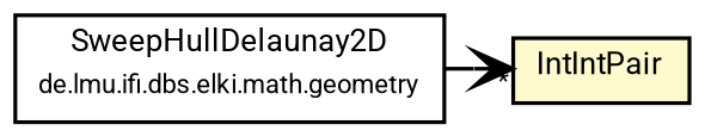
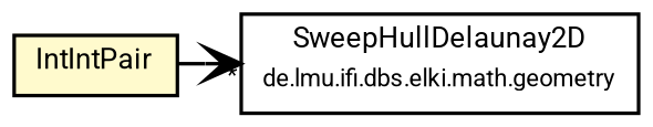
  digraph {
    nodesep=0.15
    rankdir=LR
    ranksep=0.25
    fontname="Patrick Hand"
    node [fontcolor=black fontname="Patrick Hand" fontsize=8 margin=0 shape=plaintext]
    n1 [height=0 label=<<table title="de.lmu.ifi.dbs.elki.math.geometry.SweepHullDelaunay2D" border="0" cellborder="1" cellspacing="0" cellpadding="2" href="../../math/geometry/SweepHullDelaunay2D.html" target="_parent"> 		<tr><td><table border="0" cellspacing="0" cellpadding="1"> 		<tr><td align="center" balign="center"> <font face="Roboto">SweepHullDelaunay2D</font> </td></tr> 		<tr><td align="center" balign="center"> <font face="Roboto" point-size="7.0">de.lmu.ifi.dbs.elki.math.geometry</font> </td></tr> 		</table></td></tr> 		</table>> width=0]
    n2 [height=0 label=<<table title="de.lmu.ifi.dbs.elki.utilities.pairs.IntIntPair" border="0" cellborder="1" cellspacing="0" cellpadding="2" bgcolor="lemonChiffon" href="IntIntPair.html" target="_parent"> 		<tr><td><table border="0" cellspacing="0" cellpadding="1"> 		<tr><td align="center" balign="center"> <font face="Roboto">IntIntPair</font> </td></tr> 		</table></td></tr> 		</table>> width=0]
-   n1 -> n2 [arrowhead=vee color=black fontname="Patrick Hand" fontsize=7 headlabel="*" labelfontname=Roboto labelfontsize=7 weight=1]
+   n2 -> n1 [arrowhead=vee color=black fontname="Patrick Hand" fontsize=7 headlabel="*" labelfontname=Roboto labelfontsize=7 weight=1]
  }
